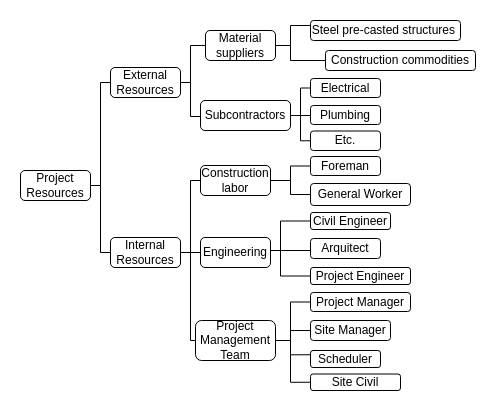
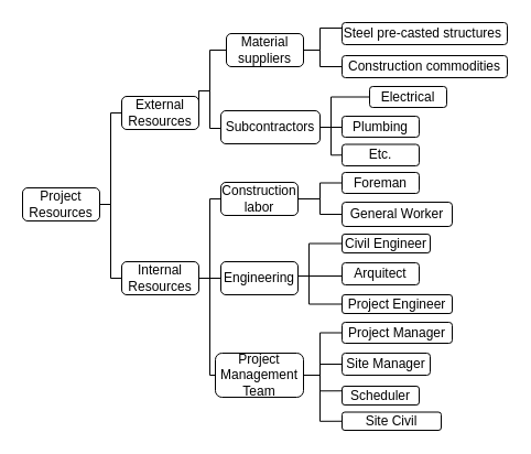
  <mxCell id="0" />
  <mxCell id="1" parent="0" />
  <mxCell id="2" value="Project Resources" style="rounded=1;whiteSpace=wrap;html=1;" parent="1" vertex="1"><mxGeometry x="20" y="170" width="70" height="30" as="geometry" /></mxCell>
  <mxCell id="3" value="Internal Resources" style="rounded=1;whiteSpace=wrap;html=1;" parent="1" vertex="1"><mxGeometry x="110" y="237" width="70" height="30" as="geometry" /></mxCell>
- <mxCell id="4" value="External Resources" style="rounded=1;whiteSpace=wrap;html=1;" parent="1" vertex="1"><mxGeometry x="110" y="67" width="70" height="30" as="geometry" /></mxCell>
+ <mxCell id="4" value="External Resources" style="rounded=1;whiteSpace=wrap;html=1;" parent="1" vertex="1"><mxGeometry x="110" y="87" width="70" height="30" as="geometry" /></mxCell>
  <mxCell id="5" value="" style="endArrow=none;html=1;exitX=0;exitY=0.5;exitDx=0;exitDy=0;edgeStyle=orthogonalEdgeStyle;rounded=0;entryX=1;entryY=0.5;entryDx=0;entryDy=0;" parent="1" source="3" target="2" edge="1"><mxGeometry width="50" height="50" relative="1" as="geometry"><mxPoint x="260" y="210" as="sourcePoint" /><mxPoint x="310" y="160" as="targetPoint" /><Array as="points"><mxPoint x="100" y="252" /><mxPoint x="100" y="185" /></Array></mxGeometry></mxCell>
  <mxCell id="6" value="" style="endArrow=none;html=1;exitX=0;exitY=0.5;exitDx=0;exitDy=0;edgeStyle=orthogonalEdgeStyle;rounded=0;entryX=1;entryY=0.5;entryDx=0;entryDy=0;" parent="1" source="4" target="2" edge="1"><mxGeometry width="50" height="50" relative="1" as="geometry"><mxPoint x="195" y="200" as="sourcePoint" /><mxPoint x="310" y="160" as="targetPoint" /></mxGeometry></mxCell>
  <mxCell id="7" value="Project Management Team" style="rounded=1;whiteSpace=wrap;html=1;" parent="1" vertex="1"><mxGeometry x="195" y="320" width="80" height="40" as="geometry" /></mxCell>
  <mxCell id="8" value="Engineering" style="rounded=1;whiteSpace=wrap;html=1;" parent="1" vertex="1"><mxGeometry x="200" y="237" width="70" height="30" as="geometry" /></mxCell>
  <mxCell id="9" value="Construction labor" style="rounded=1;whiteSpace=wrap;html=1;" parent="1" vertex="1"><mxGeometry x="200" y="165" width="70" height="30" as="geometry" /></mxCell>
  <mxCell id="10" value="Subcontractors" style="rounded=1;whiteSpace=wrap;html=1;" parent="1" vertex="1"><mxGeometry x="200" width="90" height="30" as="geometry" y="100" /></mxCell>
  <mxCell id="11" value="Material suppliers" style="rounded=1;whiteSpace=wrap;html=1;" parent="1" vertex="1"><mxGeometry x="205" y="30" width="70" height="30" as="geometry" /></mxCell>
  <mxCell id="12" value="" style="endArrow=none;html=1;exitX=0;exitY=0.5;exitDx=0;exitDy=0;edgeStyle=orthogonalEdgeStyle;rounded=0;entryX=1;entryY=0.5;entryDx=0;entryDy=0;" parent="1" source="7" target="3" edge="1"><mxGeometry width="50" height="50" relative="1" as="geometry"><mxPoint x="60" y="250" as="sourcePoint" /><mxPoint x="185" y="220" as="targetPoint" /><Array as="points"><mxPoint x="190" y="340" /><mxPoint x="190" y="252" /></Array></mxGeometry></mxCell>
  <mxCell id="13" value="" style="endArrow=none;html=1;exitX=0;exitY=0.5;exitDx=0;exitDy=0;edgeStyle=orthogonalEdgeStyle;rounded=0;entryX=1;entryY=0.5;entryDx=0;entryDy=0;" parent="1" source="9" target="3" edge="1"><mxGeometry width="50" height="50" relative="1" as="geometry"><mxPoint x="105" y="250" as="sourcePoint" /><mxPoint x="195" y="230" as="targetPoint" /><Array as="points"><mxPoint x="190" y="180" /><mxPoint x="190" y="252" /></Array></mxGeometry></mxCell>
  <mxCell id="14" value="" style="endArrow=none;html=1;exitX=0;exitY=0.5;exitDx=0;exitDy=0;edgeStyle=orthogonalEdgeStyle;rounded=0;entryX=1;entryY=0.5;entryDx=0;entryDy=0;" parent="1" source="8" target="3" edge="1"><mxGeometry width="50" height="50" relative="1" as="geometry"><mxPoint x="285" y="250" as="sourcePoint" /><mxPoint x="195" y="230" as="targetPoint" /></mxGeometry></mxCell>
  <mxCell id="15" value="" style="endArrow=none;html=1;edgeStyle=orthogonalEdgeStyle;rounded=0;exitX=0;exitY=0.5;exitDx=0;exitDy=0;entryX=1;entryY=0.5;entryDx=0;entryDy=0;" parent="1" source="11" target="4" edge="1"><mxGeometry width="50" height="50" relative="1" as="geometry"><mxPoint x="460" y="240" as="sourcePoint" /><mxPoint x="180" y="145" as="targetPoint" /><Array as="points"><mxPoint x="190" y="45" /><mxPoint x="190" y="82" /></Array></mxGeometry></mxCell>
  <mxCell id="16" value="" style="endArrow=none;html=1;edgeStyle=orthogonalEdgeStyle;rounded=0;exitX=0;exitY=0.5;exitDx=0;exitDy=0;entryX=1;entryY=0.5;entryDx=0;entryDy=0;" parent="1" source="10" target="4" edge="1"><mxGeometry width="50" height="50" relative="1" as="geometry"><mxPoint x="370" y="240" as="sourcePoint" /><mxPoint x="415" y="220" as="targetPoint" /><Array as="points"><mxPoint x="190" y="116" /><mxPoint x="190" y="82" /></Array></mxGeometry></mxCell>
  <mxCell id="17" value="Project Manager" style="rounded=1;whiteSpace=wrap;html=1;" parent="1" vertex="1"><mxGeometry x="310" y="292" width="100" height="19" as="geometry" /></mxCell>
  <mxCell id="18" value="Site Manager" style="rounded=1;whiteSpace=wrap;html=1;" parent="1" vertex="1"><mxGeometry x="310" y="320" width="80" height="20" as="geometry" /></mxCell>
  <mxCell id="19" value="Scheduler" style="rounded=1;whiteSpace=wrap;html=1;" parent="1" vertex="1"><mxGeometry x="310" y="350" width="70" height="17" as="geometry" /></mxCell>
  <mxCell id="20" value="Site Civil" style="rounded=1;whiteSpace=wrap;html=1;" parent="1" vertex="1"><mxGeometry x="310" y="373.5" width="90" height="16.5" as="geometry" /></mxCell>
  <mxCell id="21" value="Project Engineer" style="rounded=1;whiteSpace=wrap;html=1;" parent="1" vertex="1"><mxGeometry x="310" y="267" width="100" height="17" as="geometry" /></mxCell>
  <mxCell id="22" value="Arquitect" style="rounded=1;whiteSpace=wrap;html=1;" parent="1" vertex="1"><mxGeometry x="310" y="238" width="70" height="20" as="geometry" /></mxCell>
  <mxCell id="23" value="Civil Engineer" style="rounded=1;whiteSpace=wrap;html=1;" parent="1" vertex="1"><mxGeometry x="310" y="212" width="80" height="17" as="geometry" /></mxCell>
  <mxCell id="24" value="General Worker" style="rounded=1;whiteSpace=wrap;html=1;" parent="1" vertex="1"><mxGeometry x="310" y="183" width="100" height="22" as="geometry" /></mxCell>
  <mxCell id="25" value="Foreman" style="rounded=1;whiteSpace=wrap;html=1;" parent="1" vertex="1"><mxGeometry x="310" y="156" width="70" height="19" as="geometry" /></mxCell>
  <mxCell id="26" value="Etc." style="rounded=1;whiteSpace=wrap;html=1;" parent="1" vertex="1"><mxGeometry x="310" y="130.5" width="70" height="19.5" as="geometry" /></mxCell>
  <mxCell id="27" value="Plumbing" style="rounded=1;whiteSpace=wrap;html=1;" parent="1" vertex="1"><mxGeometry x="310" y="105" width="70" height="19" as="geometry" /></mxCell>
- <mxCell id="28" value="Electrical" style="rounded=1;whiteSpace=wrap;html=1;" parent="1" vertex="1"><mxGeometry x="310" y="78" width="70" height="19" as="geometry" /></mxCell>
- <mxCell id="29" value="Construction commodities" style="rounded=1;whiteSpace=wrap;html=1;" parent="1" vertex="1"><mxGeometry x="325" y="50" width="150" height="20" as="geometry" /></mxCell>
+ <mxCell id="28" value="Electrical" style="rounded=1;whiteSpace=wrap;html=1;" parent="1" vertex="1"><mxGeometry x="335" y="78" width="70" height="19" as="geometry" /></mxCell>
+ <mxCell id="29" value="Construction commodities" style="rounded=1;whiteSpace=wrap;html=1;" parent="1" vertex="1"><mxGeometry x="310" y="50" width="150" height="20" as="geometry" /></mxCell>
  <mxCell id="30" value="Steel pre-casted structures&amp;nbsp;" style="rounded=1;whiteSpace=wrap;html=1;" parent="1" vertex="1"><mxGeometry x="310" y="20" width="150" height="20" as="geometry" /></mxCell>
  <mxCell id="31" value="" style="endArrow=none;html=1;edgeStyle=orthogonalEdgeStyle;rounded=0;exitX=0;exitY=0.25;exitDx=0;exitDy=0;entryX=1;entryY=0.5;entryDx=0;entryDy=0;" parent="1" source="30" target="11" edge="1"><mxGeometry width="50" height="50" relative="1" as="geometry"><mxPoint x="215" y="55" as="sourcePoint" /><mxPoint x="190" y="92" as="targetPoint" /><Array as="points"><mxPoint x="290" y="25" /><mxPoint x="290" y="45" /></Array></mxGeometry></mxCell>
  <mxCell id="32" value="" style="endArrow=none;html=1;edgeStyle=orthogonalEdgeStyle;rounded=0;exitX=0;exitY=0.5;exitDx=0;exitDy=0;entryX=1;entryY=0.5;entryDx=0;entryDy=0;" parent="1" source="29" target="11" edge="1"><mxGeometry width="50" height="50" relative="1" as="geometry"><mxPoint x="320" y="35" as="sourcePoint" /><mxPoint x="285" y="55" as="targetPoint" /><Array as="points"><mxPoint x="290" y="60" /><mxPoint x="290" y="45" /></Array></mxGeometry></mxCell>
  <mxCell id="33" value="" style="endArrow=none;html=1;edgeStyle=orthogonalEdgeStyle;rounded=0;exitX=0;exitY=0.5;exitDx=0;exitDy=0;" parent="1" source="28" edge="1"><mxGeometry width="50" height="50" relative="1" as="geometry"><mxPoint x="320" y="35" as="sourcePoint" /><mxPoint x="290" y="115" as="targetPoint" /><Array as="points"><mxPoint x="300" y="88" /><mxPoint x="300" y="115" /></Array></mxGeometry></mxCell>
  <mxCell id="34" value="" style="endArrow=none;html=1;edgeStyle=orthogonalEdgeStyle;rounded=0;exitX=0;exitY=0.5;exitDx=0;exitDy=0;entryX=1;entryY=0.5;entryDx=0;entryDy=0;" parent="1" source="26" target="10" edge="1"><mxGeometry width="50" height="50" relative="1" as="geometry"><mxPoint x="320" y="97.5" as="sourcePoint" /><mxPoint x="300" y="117.5" as="targetPoint" /><Array as="points"><mxPoint x="300" y="140" /><mxPoint x="300" y="115" /></Array></mxGeometry></mxCell>
  <mxCell id="35" value="" style="endArrow=none;html=1;edgeStyle=orthogonalEdgeStyle;rounded=0;entryX=1;entryY=0.5;entryDx=0;entryDy=0;" parent="1" target="10" edge="1"><mxGeometry width="50" height="50" relative="1" as="geometry"><mxPoint x="310" y="115" as="sourcePoint" /><mxPoint x="300" y="125" as="targetPoint" /><Array as="points"><mxPoint x="300" y="115" /><mxPoint x="300" y="115" /></Array></mxGeometry></mxCell>
  <mxCell id="36" value="" style="endArrow=none;html=1;edgeStyle=orthogonalEdgeStyle;rounded=0;exitX=0;exitY=0.5;exitDx=0;exitDy=0;entryX=1;entryY=0.5;entryDx=0;entryDy=0;" parent="1" source="24" target="9" edge="1"><mxGeometry width="50" height="50" relative="1" as="geometry"><mxPoint x="320" y="150.25" as="sourcePoint" /><mxPoint x="300" y="125" as="targetPoint" /><Array as="points"><mxPoint x="290" y="194" /><mxPoint x="290" y="180" /><mxPoint x="270" y="180" /></Array></mxGeometry></mxCell>
  <mxCell id="37" value="" style="endArrow=none;html=1;edgeStyle=orthogonalEdgeStyle;rounded=0;exitX=0;exitY=0.5;exitDx=0;exitDy=0;entryX=1;entryY=0.5;entryDx=0;entryDy=0;" parent="1" source="25" target="9" edge="1"><mxGeometry width="50" height="50" relative="1" as="geometry"><mxPoint x="320" y="204" as="sourcePoint" /><mxPoint x="280" y="195" as="targetPoint" /><Array as="points"><mxPoint x="290" y="166" /><mxPoint x="290" y="180" /><mxPoint x="270" y="180" /></Array></mxGeometry></mxCell>
  <mxCell id="38" value="" style="endArrow=none;html=1;edgeStyle=orthogonalEdgeStyle;rounded=0;exitX=0;exitY=0.5;exitDx=0;exitDy=0;" parent="1" source="23" edge="1"><mxGeometry width="50" height="50" relative="1" as="geometry"><mxPoint x="320" y="175.5" as="sourcePoint" /><mxPoint x="270" y="250" as="targetPoint" /><Array as="points"><mxPoint x="280" y="221" /><mxPoint x="280" y="250" /></Array></mxGeometry></mxCell>
  <mxCell id="39" value="" style="endArrow=none;html=1;edgeStyle=orthogonalEdgeStyle;rounded=0;exitX=0;exitY=0.5;exitDx=0;exitDy=0;" parent="1" source="21" edge="1"><mxGeometry width="50" height="50" relative="1" as="geometry"><mxPoint x="320" y="230.5" as="sourcePoint" /><mxPoint x="270" y="250" as="targetPoint" /><Array as="points"><mxPoint x="280" y="276" /><mxPoint x="280" y="250" /><mxPoint x="270" y="250" /></Array></mxGeometry></mxCell>
  <mxCell id="40" value="" style="endArrow=none;html=1;edgeStyle=orthogonalEdgeStyle;rounded=0;exitX=0;exitY=0.5;exitDx=0;exitDy=0;entryX=1;entryY=0.5;entryDx=0;entryDy=0;" parent="1" source="17" target="7" edge="1"><mxGeometry width="50" height="50" relative="1" as="geometry"><mxPoint x="320" y="230.5" as="sourcePoint" /><mxPoint x="280" y="260" as="targetPoint" /><Array as="points"><mxPoint x="290" y="302" /><mxPoint x="290" y="340" /></Array></mxGeometry></mxCell>
  <mxCell id="41" value="" style="endArrow=none;html=1;edgeStyle=orthogonalEdgeStyle;rounded=0;exitX=0;exitY=0.5;exitDx=0;exitDy=0;" parent="1" source="20" edge="1"><mxGeometry width="50" height="50" relative="1" as="geometry"><mxPoint x="320" y="311.5" as="sourcePoint" /><mxPoint x="280" y="340" as="targetPoint" /><Array as="points"><mxPoint x="290" y="382" /><mxPoint x="290" y="340" /></Array></mxGeometry></mxCell>
  <mxCell id="42" value="" style="endArrow=none;html=1;edgeStyle=orthogonalEdgeStyle;rounded=0;exitX=0;exitY=0.5;exitDx=0;exitDy=0;entryX=1;entryY=0.5;entryDx=0;entryDy=0;" parent="1" source="18" target="7" edge="1"><mxGeometry width="50" height="50" relative="1" as="geometry"><mxPoint x="320" y="311.5" as="sourcePoint" /><mxPoint x="285" y="350" as="targetPoint" /><Array as="points"><mxPoint x="290" y="330" /><mxPoint x="290" y="340" /></Array></mxGeometry></mxCell>
  <mxCell id="43" value="" style="endArrow=none;html=1;edgeStyle=orthogonalEdgeStyle;rounded=0;exitX=0;exitY=0.25;exitDx=0;exitDy=0;entryX=1;entryY=0.5;entryDx=0;entryDy=0;" parent="1" source="19" target="7" edge="1"><mxGeometry width="50" height="50" relative="1" as="geometry"><mxPoint x="320" y="340" as="sourcePoint" /><mxPoint x="285" y="350" as="targetPoint" /><Array as="points"><mxPoint x="290" y="354" /><mxPoint x="290" y="340" /></Array></mxGeometry></mxCell>
  <mxCell id="44" value="" style="endArrow=none;html=1;edgeStyle=orthogonalEdgeStyle;rounded=0;exitX=0;exitY=0.5;exitDx=0;exitDy=0;entryX=1;entryY=0.5;entryDx=0;entryDy=0;" parent="1" edge="1"><mxGeometry width="50" height="50" relative="1" as="geometry"><mxPoint x="310" y="246" as="sourcePoint" /><mxPoint x="270" y="250" as="targetPoint" /><Array as="points"><mxPoint x="310" y="250" /></Array></mxGeometry></mxCell>
